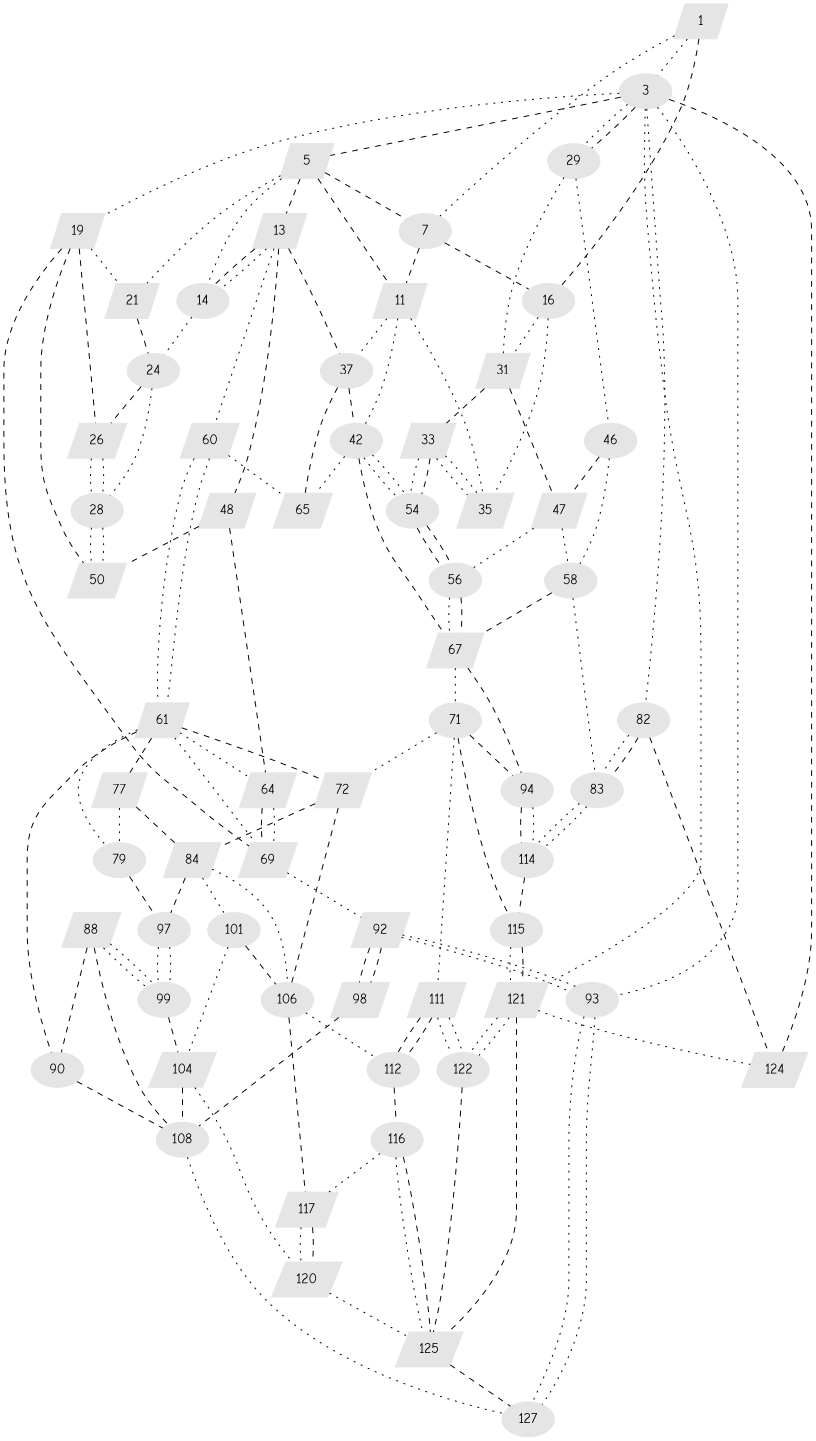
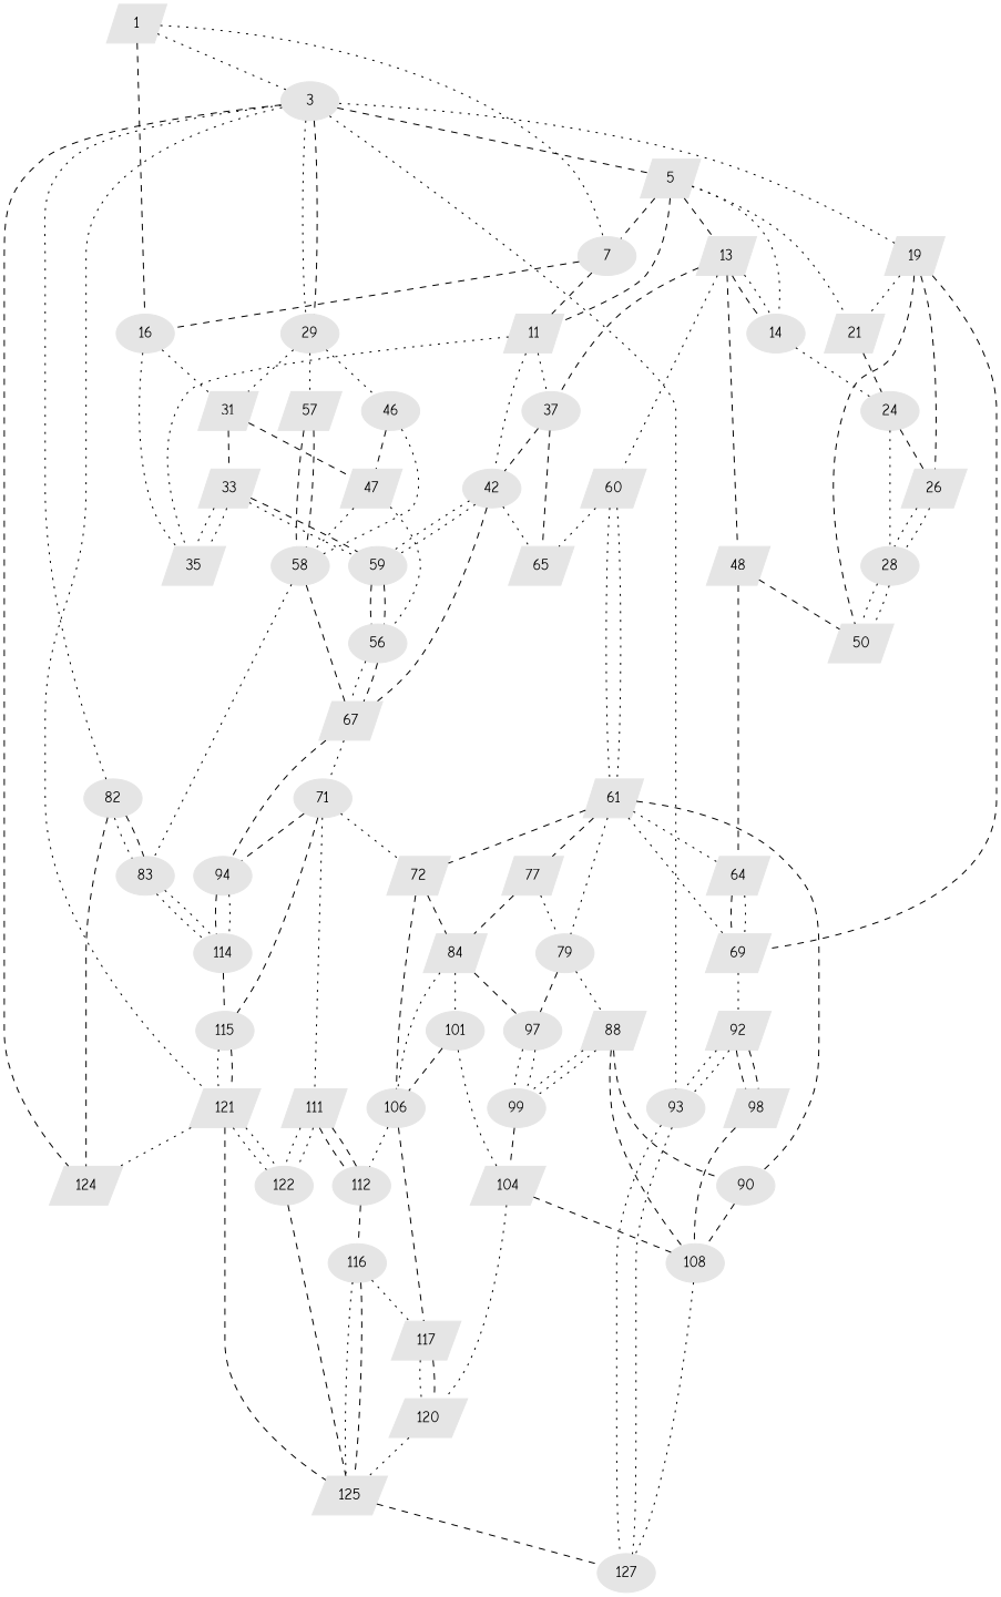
  graph {
    fontname="Comic Neue"
    node [color=gray90 fontname="Comic Neue" shape=parallelogram style=filled]
    edge [fontname="Comic Neue" style=dotted]
    1 [super="+8+2"]
    3 [shape=ellipse super="+81+4"]
    7 [shape=ellipse super="+9"]
    16 [shape=ellipse super="+17"]
    5 [super="+15+6"]
    19 [super="+20+53"]
    29 [shape=ellipse super="+30"]
    82 [shape=ellipse]
    93 [shape=ellipse]
    121 [super="+123"]
    124
    11 [super="+36"]
    35
    31 [super="+33"]
    13 [super="+38"]
    14 [shape=ellipse super="+22"]
    21
    26
    50
    69 [super="+70"]
    46 [shape=ellipse]
+   57
    83 [shape=ellipse]
    127 [shape=ellipse]
    122 [shape=ellipse]
    125 [super="+126+129"]
    37 [shape=ellipse super="+44"]
    42 [shape=ellipse super="+43"]
    48 [super="+49+51"]
    60
    24 [shape=ellipse super="+25+27"]
    65
-   54 [shape=ellipse]
+   54 [shape=ellipse label=59]
    67 [super="+76+68"]
    64
    61 [super="+74+62"]
    28 [shape=ellipse]
    n38 [label=33]
    47 [super="+55"]
    92
    58 [shape=ellipse super="+59+75"]
    56 [shape=ellipse]
    71 [shape=ellipse super="+95"]
    94 [shape=ellipse]
    114 [shape=ellipse]
    72 [super="+73"]
    77 [super="+78"]
    79 [shape=ellipse super="+87"]
    90 [shape=ellipse super="+91"]
    84 [super="+100+85"]
    106 [shape=ellipse super="+107+113"]
    88 [super="+89"]
    97 [shape=ellipse]
    108 [shape=ellipse super="+109"]
    111
    115 [shape=ellipse]
    98 [super="+102"]
    112 [shape=ellipse]
    101 [shape=ellipse super="+103"]
    117
    99 [shape=ellipse]
    104 [super="+105+118"]
    120
    116 [shape=ellipse]
    1 -- 3
    1 -- 7
    1 -- 16 [style=dashed weight=2]
    3 -- 5 [style=dashed]
    3 -- 19
    3 -- 29
    3 -- 29 [style=dashed]
    3 -- 82
    3 -- 93 [weight=2]
    3 -- 121
    3 -- 124 [style=dashed]
    7 -- 16 [style=dashed]
    7 -- 11 [style=dashed]
    16 -- 35
    16 -- 31
    5 -- 7 [style=dashed]
    5 -- 11 [style=dashed]
    5 -- 13 [style=dashed]
    5 -- 14
    5 -- 21
    19 -- 21
    19 -- 26 [style=dashed]
    19 -- 50 [style=dashed]
    19 -- 69 [style=dashed]
    29 -- 31
    29 -- 46
+   29 -- 57 [weight=2]
    82 -- 124 [style=dashed]
    82 -- 83
    82 -- 83 [style=dashed]
    93 -- 127
    93 -- 127
    121 -- 124
    121 -- 122
    121 -- 122
    121 -- 125 [style=dashed]
    11 -- 35
    11 -- 37
    11 -- 42
    31 -- n38 [style=dashed]
    31 -- 47 [style=dashed]
    13 -- 14 [style=dashed]
    13 -- 14
    13 -- 37 [style=dashed]
    13 -- 48 [style=dashed]
    13 -- 60
    14 -- 24 [weight=2]
    21 -- 24 [style=dashed]
    26 -- 28
    26 -- 28
    69 -- 92
    46 -- 47 [style=dashed]
    46 -- 58
+   57 -- 58 [style=dashed]
+   57 -- 58 [style=dashed]
    83 -- 114
    83 -- 114
    122 -- 125 [style=dashed]
    125 -- 127 [style=dashed]
    37 -- 42 [style=dashed]
    37 -- 65 [style=dashed]
    42 -- 65
    42 -- 54
    42 -- 54
    42 -- 67 [style=dashed]
    48 -- 50 [style=dashed]
    48 -- 64 [style=dashed]
    60 -- 65
    60 -- 61
    60 -- 61
    24 -- 26 [style=dashed]
    24 -- 28
    54 -- 56 [style=dashed]
    54 -- 56 [style=dashed]
    67 -- 71
    67 -- 94 [style=dashed]
    64 -- 69 [style=dashed]
    64 -- 69
    61 -- 69
    61 -- 64
    61 -- 72 [style=dashed]
    61 -- 77 [style=dashed weight=2]
    61 -- 79
    61 -- 90 [style=dashed]
    28 -- 50
    28 -- 50
    n38 -- 35
    n38 -- 35
    n38 -- 54
    n38 -- 54 [style=dashed]
    47 -- 58
    47 -- 56
    92 -- 93
    92 -- 93
    92 -- 98 [style=dashed]
    92 -- 98 [style=dashed]
    58 -- 83
    58 -- 67 [style=dashed]
    56 -- 67
    56 -- 67 [style=dashed]
    71 -- 94 [style=dashed]
    71 -- 72
    71 -- 111
    71 -- 115 [style=dashed]
    94 -- 114 [style=dashed]
    94 -- 114
    114 -- 115 [style=dashed]
    72 -- 84 [style=dashed]
    72 -- 106 [style=dashed]
    77 -- 79
    77 -- 84 [style=dashed]
+   79 -- 88
    79 -- 97 [style=dashed]
    90 -- 108 [style=dashed weight=2]
    84 -- 106
    84 -- 97 [style=dashed]
    84 -- 101 [weight=2]
    106 -- 112
    106 -- 117 [style=dashed]
    88 -- 90 [style=dashed]
    88 -- 108 [style=dashed]
    88 -- 99
    88 -- 99
    97 -- 99
    97 -- 99
    108 -- 127
    111 -- 122
    111 -- 122
    111 -- 112 [style=dashed]
    111 -- 112 [style=dashed]
    115 -- 121
    115 -- 121 [style=dashed]
    98 -- 108 [style=dashed]
    112 -- 116 [style=dashed]
    101 -- 106 [style=dashed]
    101 -- 104
    117 -- 120
    117 -- 120 [style=dashed]
    99 -- 104 [style=dashed]
    104 -- 108 [style=dashed weight=2]
    104 -- 120
    120 -- 125
    116 -- 125
    116 -- 125 [style=dashed]
    116 -- 117
  }
